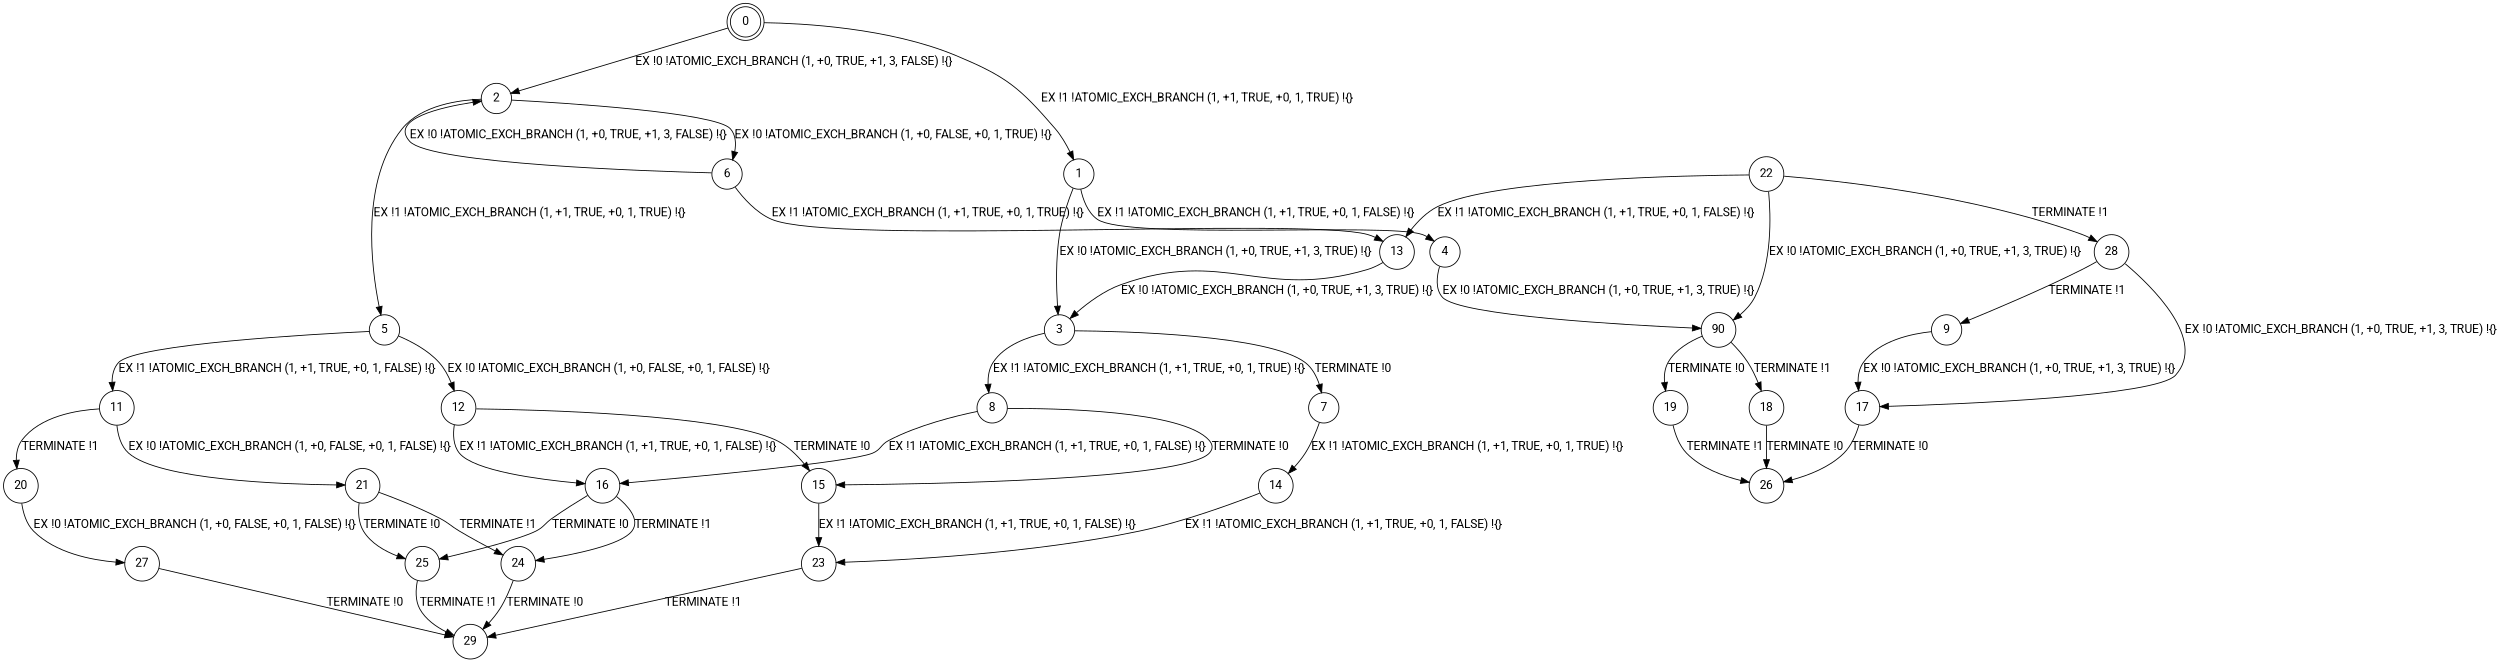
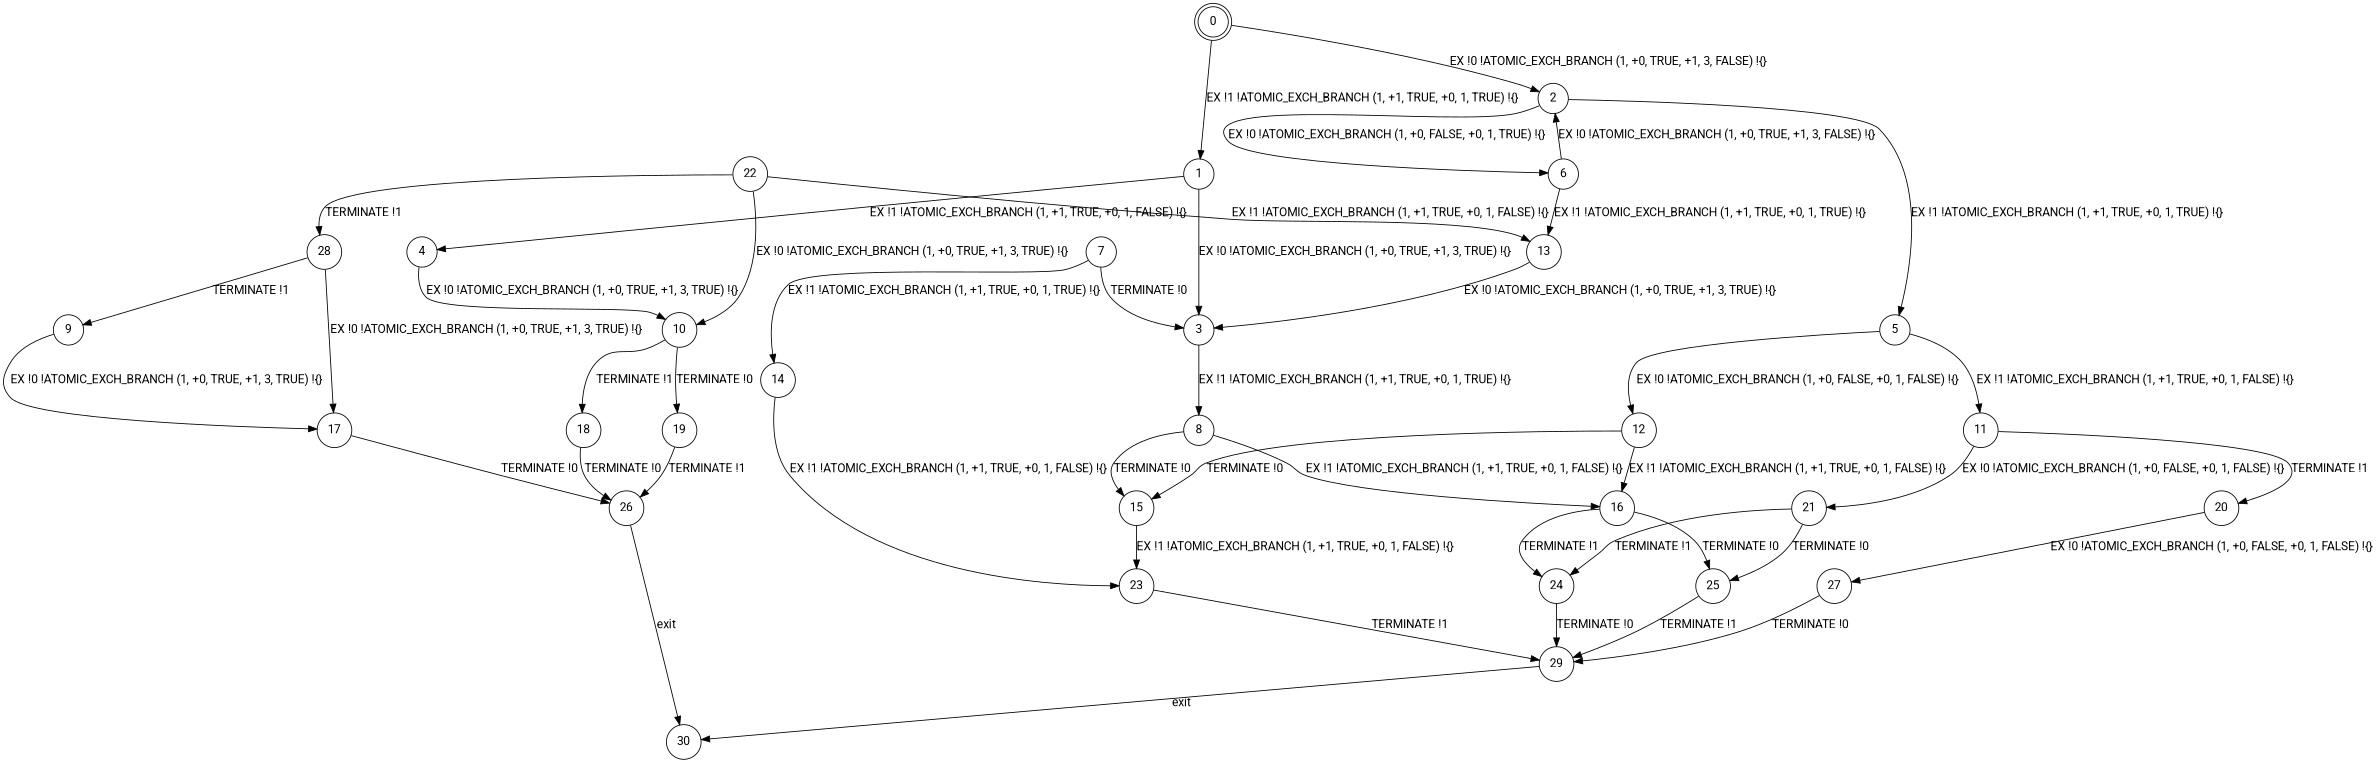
  digraph {
    fontname=Roboto
    node [fontname=Roboto shape=circle]
    edge [fontname=Roboto]
    0 [peripheries=2]
    1
    2
    3
    4
    5
    6
    7
    8
-   10 [label=90]
+   10
    11
    12
    13
    14
    15
    16
    9
    17
    18
    19
    20
    21
    23
    24
    25
    26
    27
    22
    28
    29
+   30
    0 -> 1 [label="EX !1 !ATOMIC_EXCH_BRANCH (1, +1, TRUE, +0, 1, TRUE) !{}"]
    0 -> 2 [label="EX !0 !ATOMIC_EXCH_BRANCH (1, +0, TRUE, +1, 3, FALSE) !{}"]
    1 -> 3 [label="EX !0 !ATOMIC_EXCH_BRANCH (1, +0, TRUE, +1, 3, TRUE) !{}"]
    1 -> 4 [label="EX !1 !ATOMIC_EXCH_BRANCH (1, +1, TRUE, +0, 1, FALSE) !{}"]
    2 -> 5 [label="EX !1 !ATOMIC_EXCH_BRANCH (1, +1, TRUE, +0, 1, TRUE) !{}"]
    2 -> 6 [label="EX !0 !ATOMIC_EXCH_BRANCH (1, +0, FALSE, +0, 1, TRUE) !{}"]
-   3 -> 7 [label="TERMINATE !0"]
+   7 -> 3 [label="TERMINATE !0"]
    3 -> 8 [label="EX !1 !ATOMIC_EXCH_BRANCH (1, +1, TRUE, +0, 1, TRUE) !{}"]
    4 -> 10 [label="EX !0 !ATOMIC_EXCH_BRANCH (1, +0, TRUE, +1, 3, TRUE) !{}"]
    5 -> 11 [label="EX !1 !ATOMIC_EXCH_BRANCH (1, +1, TRUE, +0, 1, FALSE) !{}"]
    5 -> 12 [label="EX !0 !ATOMIC_EXCH_BRANCH (1, +0, FALSE, +0, 1, FALSE) !{}"]
    6 -> 2 [label="EX !0 !ATOMIC_EXCH_BRANCH (1, +0, TRUE, +1, 3, FALSE) !{}"]
    6 -> 13 [label="EX !1 !ATOMIC_EXCH_BRANCH (1, +1, TRUE, +0, 1, TRUE) !{}"]
    7 -> 14 [label="EX !1 !ATOMIC_EXCH_BRANCH (1, +1, TRUE, +0, 1, TRUE) !{}"]
    8 -> 15 [label="TERMINATE !0"]
    8 -> 16 [label="EX !1 !ATOMIC_EXCH_BRANCH (1, +1, TRUE, +0, 1, FALSE) !{}"]
    10 -> 18 [label="TERMINATE !1"]
    10 -> 19 [label="TERMINATE !0"]
    11 -> 20 [label="TERMINATE !1"]
    11 -> 21 [label="EX !0 !ATOMIC_EXCH_BRANCH (1, +0, FALSE, +0, 1, FALSE) !{}"]
    12 -> 15 [label="TERMINATE !0"]
    12 -> 16 [label="EX !1 !ATOMIC_EXCH_BRANCH (1, +1, TRUE, +0, 1, FALSE) !{}"]
    13 -> 3 [label="EX !0 !ATOMIC_EXCH_BRANCH (1, +0, TRUE, +1, 3, TRUE) !{}"]
    14 -> 23 [label="EX !1 !ATOMIC_EXCH_BRANCH (1, +1, TRUE, +0, 1, FALSE) !{}"]
    15 -> 23 [label="EX !1 !ATOMIC_EXCH_BRANCH (1, +1, TRUE, +0, 1, FALSE) !{}"]
    16 -> 24 [label="TERMINATE !1"]
    16 -> 25 [label="TERMINATE !0"]
    9 -> 17 [label="EX !0 !ATOMIC_EXCH_BRANCH (1, +0, TRUE, +1, 3, TRUE) !{}"]
    17 -> 26 [label="TERMINATE !0"]
    18 -> 26 [label="TERMINATE !0"]
    19 -> 26 [label="TERMINATE !1"]
    20 -> 27 [label="EX !0 !ATOMIC_EXCH_BRANCH (1, +0, FALSE, +0, 1, FALSE) !{}"]
    21 -> 24 [label="TERMINATE !1"]
    21 -> 25 [label="TERMINATE !0"]
    23 -> 29 [label="TERMINATE !1"]
    24 -> 29 [label="TERMINATE !0"]
    25 -> 29 [label="TERMINATE !1"]
+   26 -> 30 [label=exit]
    27 -> 29 [label="TERMINATE !0"]
    22 -> 10 [label="EX !0 !ATOMIC_EXCH_BRANCH (1, +0, TRUE, +1, 3, TRUE) !{}"]
    22 -> 13 [label="EX !1 !ATOMIC_EXCH_BRANCH (1, +1, TRUE, +0, 1, FALSE) !{}"]
    22 -> 28 [label="TERMINATE !1"]
    28 -> 9 [label="TERMINATE !1"]
    28 -> 17 [label="EX !0 !ATOMIC_EXCH_BRANCH (1, +0, TRUE, +1, 3, TRUE) !{}"]
+   29 -> 30 [label=exit]
  }
